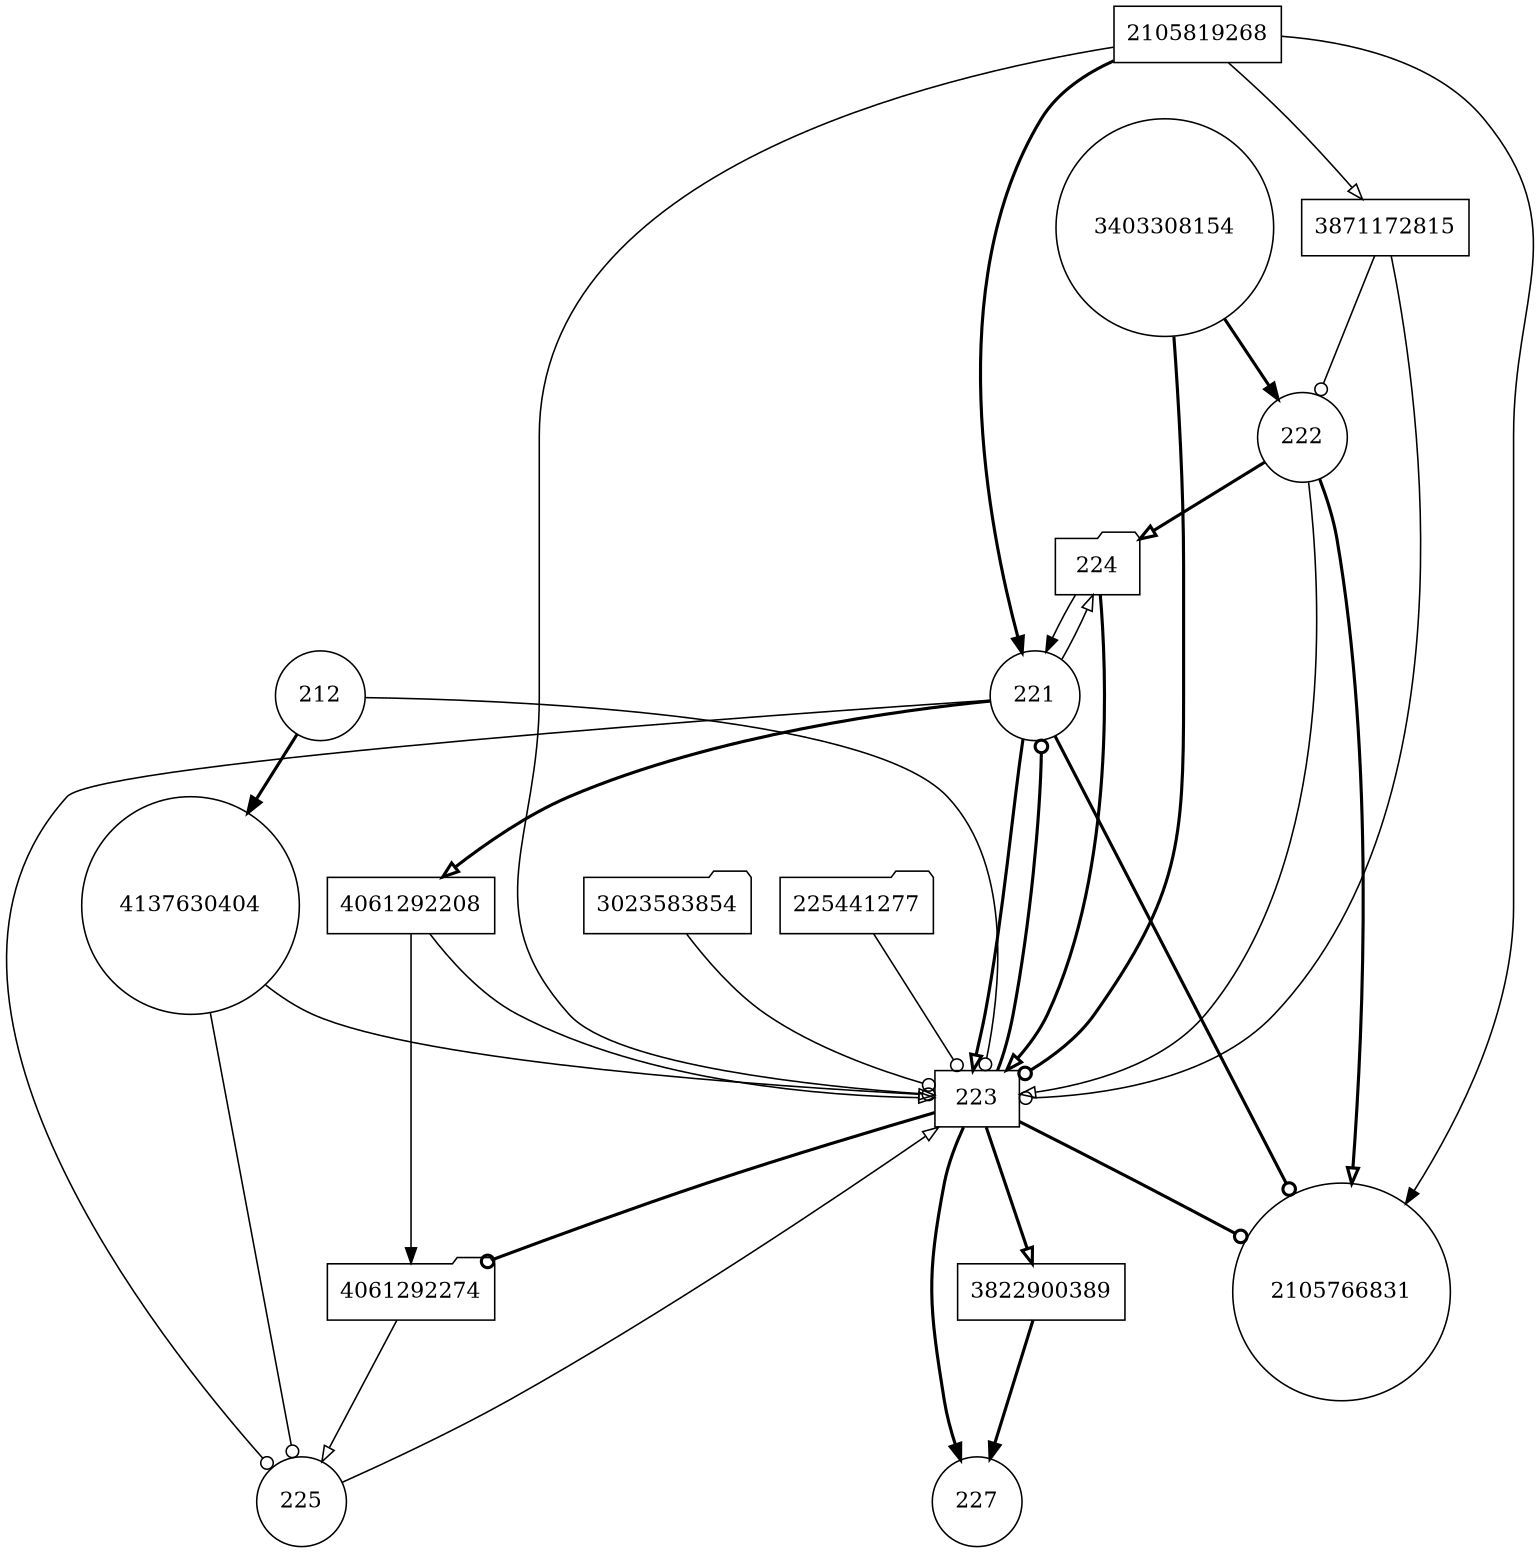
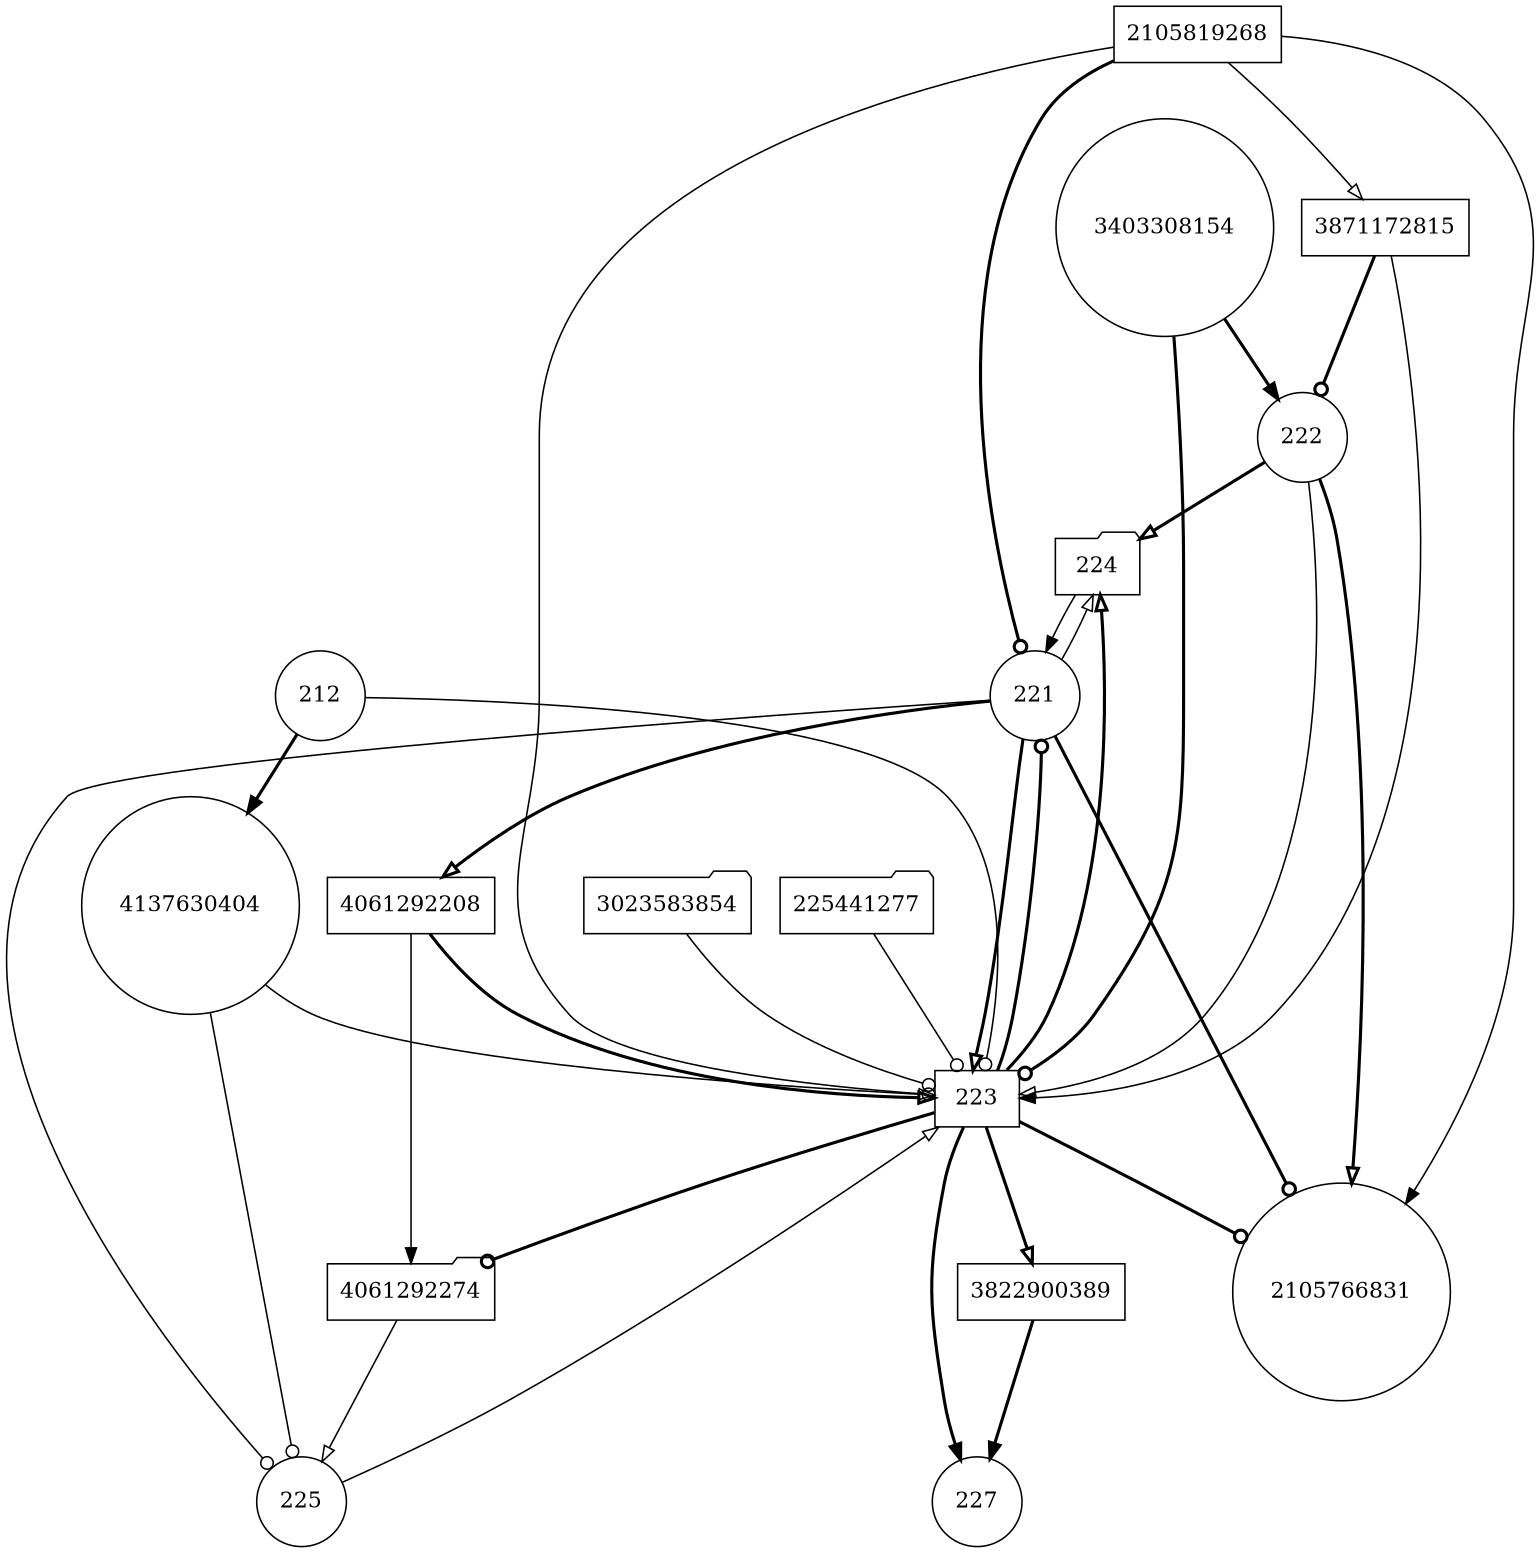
  strict digraph {
    node [shape=circle]
    edge [arrowhead=odot style=solid]
    224 [shape=folder]
    221
    225
    223 [shape=box]
    2105766831
    4061292208 [shape=box]
    3822900389 [shape=box]
    227
    4061292274 [shape=folder]
    2105819268 [shape=box]
    3871172815 [shape=box]
    222
    4137630404
    3023583854 [shape=folder]
    212
    3403308154
    225441277 [shape=folder]
    224 -> 221 [arrowhead=normal]
    221 -> 224 [arrowhead=onormal]
    221 -> 225
    221 -> 223 [arrowhead=onormal style=bold]
    221 -> 2105766831 [style=bold]
    221 -> 4061292208 [arrowhead=onormal style=bold]
    225 -> 223 [arrowhead=onormal]
-   224 -> 223 [arrowhead=onormal style=bold]
+   223 -> 224 [arrowhead=onormal style=bold]
    223 -> 221 [style=bold]
    223 -> 2105766831 [style=bold]
    223 -> 3822900389 [arrowhead=onormal style=bold]
    223 -> 227 [arrowhead=normal style=bold]
    223 -> 4061292274 [style=bold]
-   4061292208 -> 223 [arrowhead=onormal]
+   4061292208 -> 223 [arrowhead=onormal style=bold]
    4061292208 -> 4061292274 [arrowhead=normal]
    3822900389 -> 227 [arrowhead=normal style=bold]
    4061292274 -> 225 [arrowhead=onormal]
-   2105819268 -> 221 [arrowhead=normal style=bold]
+   2105819268 -> 221 [style=bold]
    2105819268 -> 223
    2105819268 -> 2105766831 [arrowhead=normal]
    2105819268 -> 3871172815 [arrowhead=onormal]
-   3871172815 -> 223
-   3871172815 -> 222
+   3871172815 -> 223 [arrowhead=normal]
+   3871172815 -> 222 [style=bold]
    222 -> 224 [arrowhead=onormal style=bold]
    222 -> 223 [arrowhead=onormal]
    222 -> 2105766831 [arrowhead=onormal style=bold]
    4137630404 -> 225
    4137630404 -> 223 [arrowhead=onormal]
    3023583854 -> 223
    212 -> 223
    212 -> 4137630404 [arrowhead=normal style=bold]
    3403308154 -> 223 [style=bold]
    3403308154 -> 222 [arrowhead=normal style=bold]
    225441277 -> 223
  }
